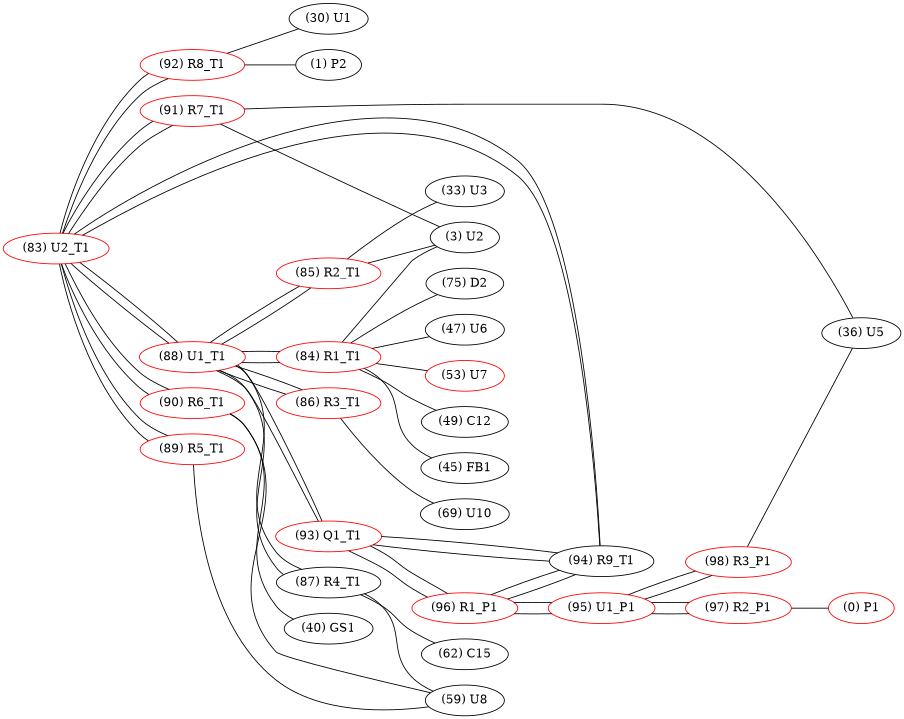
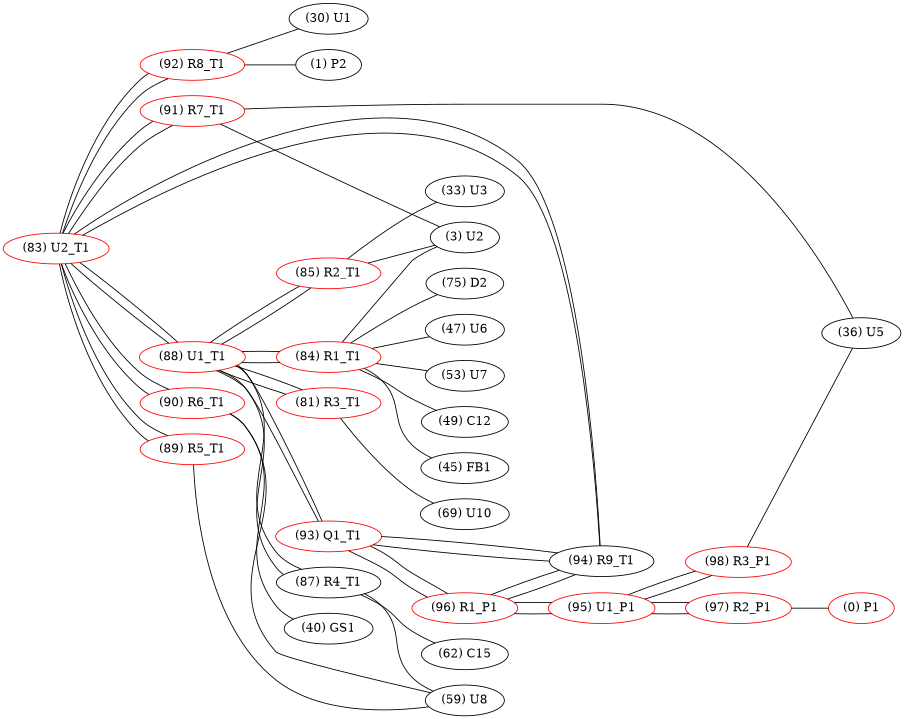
  graph {
    rankdir=LR
    node [color=red]
    n1 [label="(83) U2_T1"]
    n2 [label="(92) R8_T1"]
    n3 [label="(91) R7_T1"]
    n4 [label="(90) R6_T1"]
    n5 [label="(89) R5_T1"]
    n6 [label="(88) U1_T1"]
    n7 [color=black label="(94) R9_T1"]
    n8 [label="(1) P2" color=""]
    n9 [label="(30) U1" color=""]
    n10 [label="(3) U2" color=""]
    n11 [label="(36) U5" color=""]
    n12 [label="(59) U8" color=""]
    n13 [label="(40) GS1" color=""]
    n14 [label="(84) R1_T1"]
    n15 [label="(85) R2_T1"]
-   n16 [label="(86) R3_T1"]
+   n16 [label="(81) R3_T1"]
    n17 [color=black label="(87) R4_T1"]
    n18 [label="(93) Q1_T1"]
    n19 [label="(96) R1_P1"]
-   n20 [label="(53) U7"]
+   n20 [label="(53) U7" color=""]
    n21 [label="(49) C12" color=""]
    n22 [label="(45) FB1" color=""]
    n23 [label="(75) D2" color=""]
    n24 [label="(47) U6" color=""]
    n25 [label="(33) U3" color=""]
    n26 [label="(69) U10" color=""]
    n27 [label="(62) C15" color=""]
    n28 [label="(95) U1_P1"]
    n29 [label="(98) R3_P1"]
    n30 [label="(97) R2_P1"]
    n31 [label="(0) P1"]
    n1 -- n2
    n1 -- n3
    n1 -- n4
    n1 -- n5
    n1 -- n6
    n1 -- n7
    n2 -- n1
    n2 -- n8
    n2 -- n9
    n3 -- n1
    n3 -- n10
    n3 -- n11
    n4 -- n1
    n4 -- n12
    n4 -- n13
    n5 -- n1
    n5 -- n12
    n6 -- n1
    n6 -- n14
    n6 -- n15
    n6 -- n16
    n6 -- n17
    n6 -- n18
    n7 -- n1
    n7 -- n18
    n7 -- n19
    n14 -- n6
    n14 -- n10
    n14 -- n20
    n14 -- n21
    n14 -- n22
    n14 -- n23
    n14 -- n24
    n15 -- n6
    n15 -- n10
    n15 -- n25
    n16 -- n6
    n16 -- n26
    n17 -- n6
    n17 -- n12
    n17 -- n27
    n18 -- n6
    n18 -- n7
    n18 -- n19
    n19 -- n7
    n19 -- n18
    n19 -- n28
    n28 -- n19
    n28 -- n29
    n28 -- n30
    n29 -- n11
    n29 -- n28
    n30 -- n28
    n30 -- n31
  }
